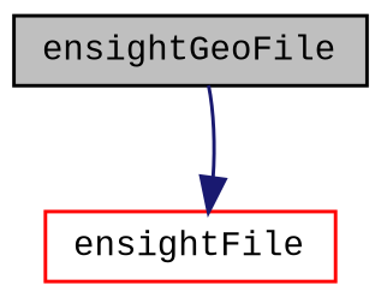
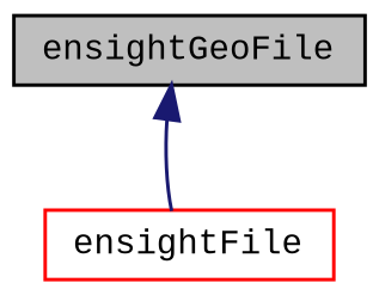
  digraph {
    fontname="Liberation Mono"
    node [fontname="Liberation Mono" fontsize=10 shape=record]
    n1 [color=black fillcolor=grey75 fontcolor=black height=0.2 label=ensightGeoFile style=filled width=0.4]
    n2 [color=red height=0.2 label=ensightFile width=0.4]
-   n2 -> n1 [color=midnightblue dir=back fontname="Liberation Mono" fontsize=10 labelfontname=Helvetica labelfontsize=10 style=solid]
+   n1 -> n2 [color=midnightblue dir=back fontname="Liberation Mono" fontsize=10 labelfontname=Helvetica labelfontsize=10 style=solid]
  }
